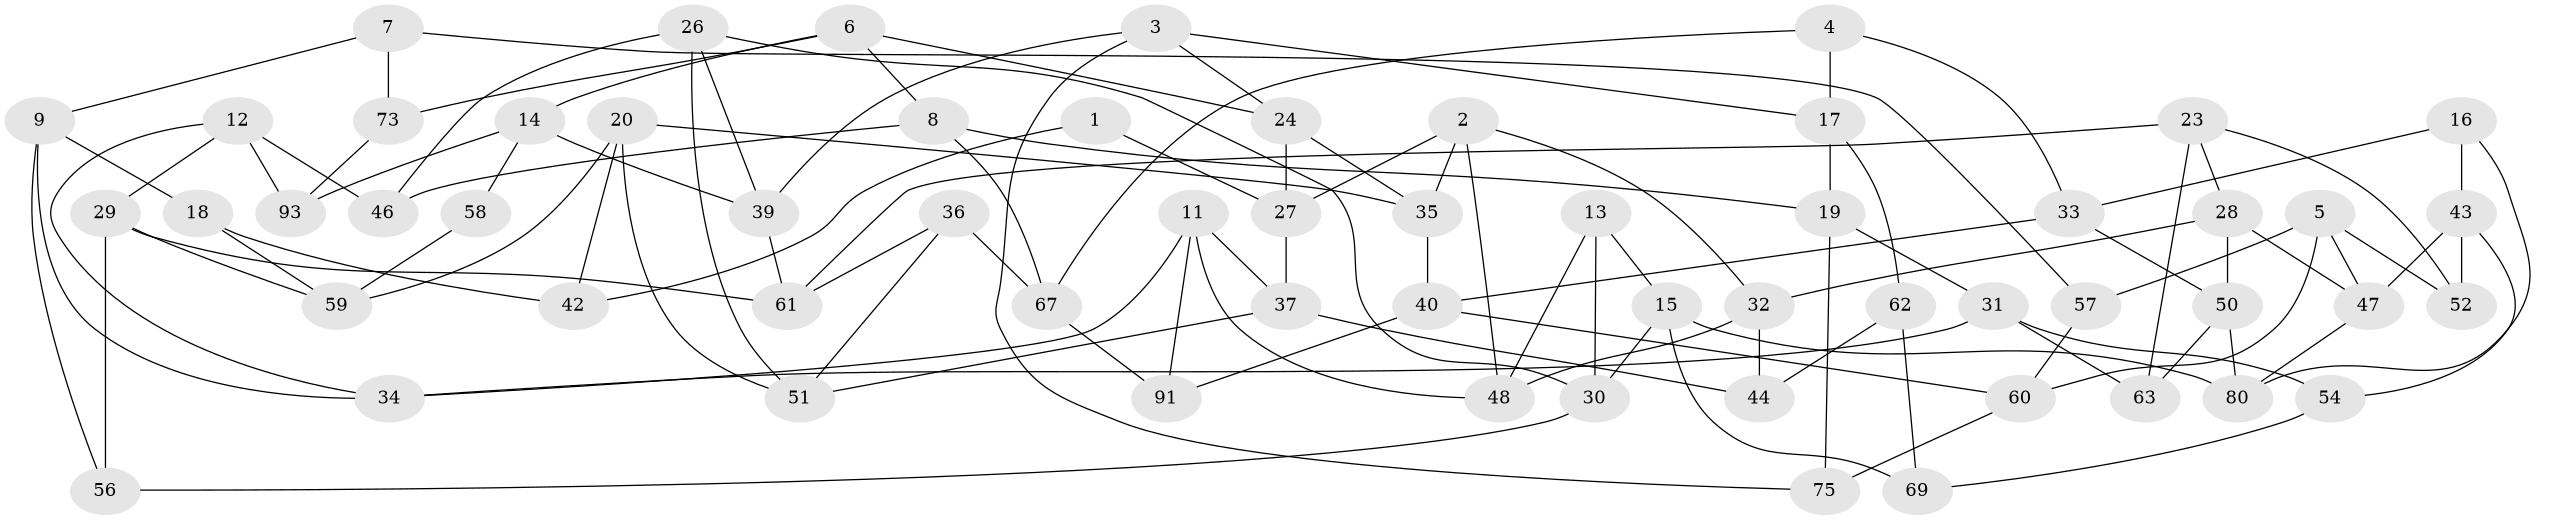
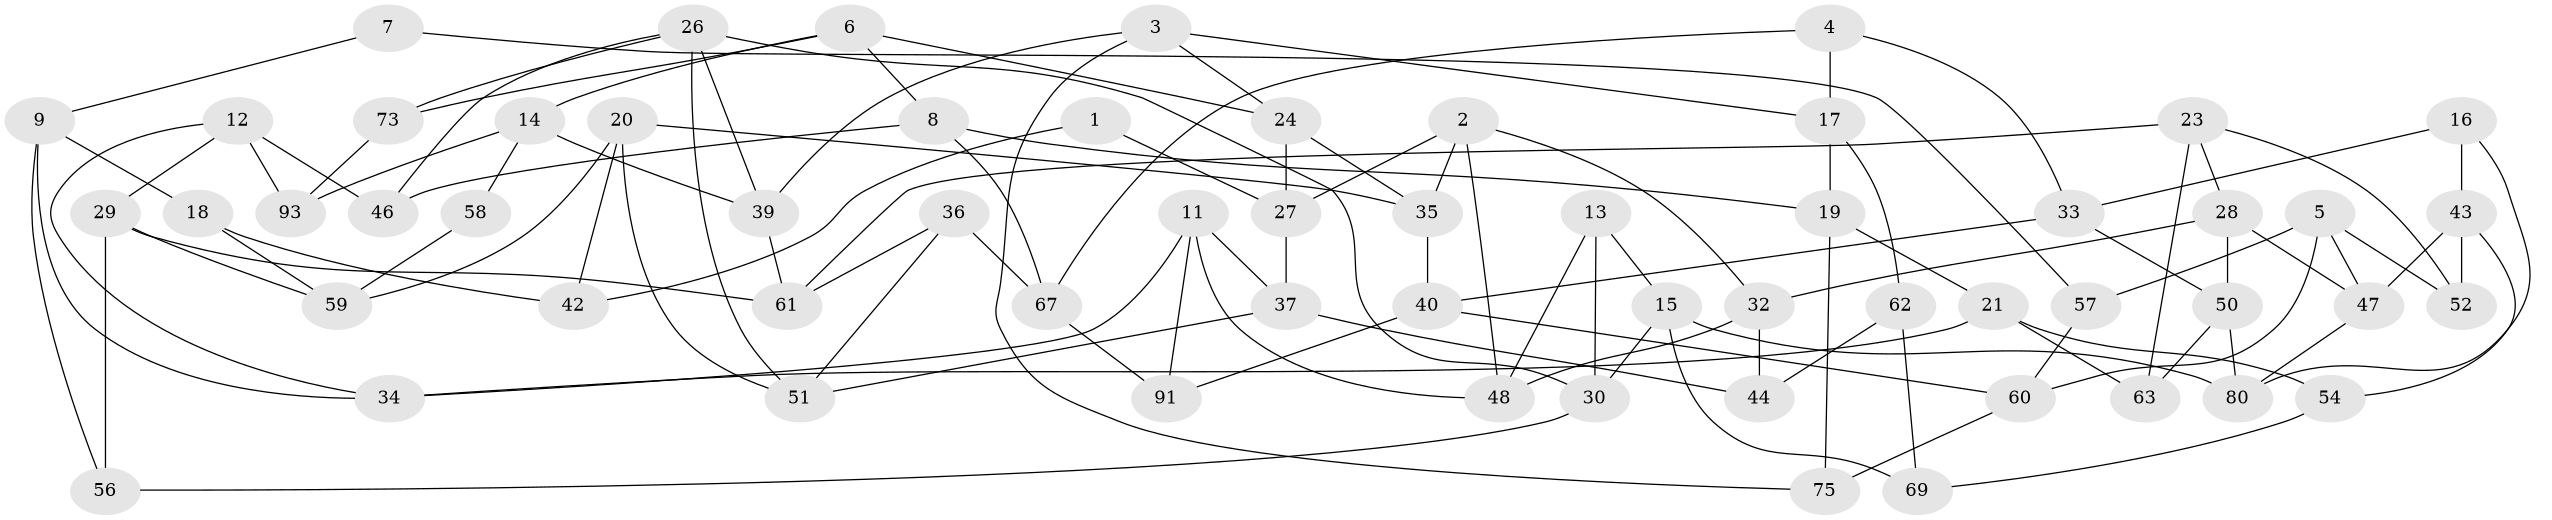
  graph {
    node [color=gray90 style=filled]
    27 [super="+77"]
    37 [super="+71"]
    1
    42 [super="+65"]
    2 [super="+41"]
    32 [super="+87"]
    35 [super="+100"]
    48 [super="+81"]
    44
    40 [super="+74"]
    3 [super="+31"]
    17 [super="+49"]
    24 [super="+53"]
    39 [super="+99"]
    75
    19 [super="+45"]
    n17 [label=62]
    61 [super="+94"]
    4
    33 [super="+90"]
    67 [super="+86"]
    50 [super="+83"]
    91
    5 [super="+25"]
    47 [super="+85"]
    52
    57
    60 [super="+70"]
    80 [super="+97"]
    6 [super="+55"]
    8 [super="+82"]
    14 [super="+72"]
    73
    46
    93
    58
    9 [super="+10"]
    18
    34 [super="+78"]
    56 [super="+84"]
    7
-   21 [super="+89" label=31]
+   21 [super="+89"]
    59 [super="+96"]
    11 [super="+66"]
    51 [super="+98"]
    12 [super="+88"]
    29 [super="+95"]
    15 [super="+79"]
    30 [super="+64"]
    69
    13
    16
    43 [super="+62"]
    54
    63
    20 [super="+76"]
    23 [super="+92"]
    28 [super="+38"]
    26 [super="+68"]
    36
    27 -- 37
    37 -- 44
    37 -- 51
    1 -- 27
    1 -- 42 [weight=2]
    2 -- 27
    2 -- 32
    2 -- 35
    2 -- 48
    32 -- 48
    32 -- 44
    35 -- 40
    40 -- 91
    40 -- 60
    3 -- 17
    3 -- 24
    3 -- 39
    3 -- 75
    17 -- 19
    17 -- n17
    24 -- 27
    24 -- 35
    39 -- 61
    19 -- 75
    19 -- 21
    n17 -- 44
    n17 -- 69
    4 -- 17
    4 -- 33
    4 -- 67
    33 -- 40
    33 -- 50
    67 -- 91
    50 -- 80
    50 -- 63
    5 -- 47
    5 -- 52
    5 -- 57
    5 -- 60
    47 -- 80
    57 -- 60
    60 -- 75
    6 -- 24
    6 -- 8
    6 -- 14
    6 -- 73
    8 -- 19
    8 -- 67
    8 -- 46
    14 -- 39
    14 -- 93
    14 -- 58
    73 -- 93
    58 -- 59
    9 -- 18
    9 -- 34
    9 -- 56
    18 -- 42
    18 -- 59
    7 -- 57
-   7 -- 73
+   26 -- 73
    7 -- 9
    21 -- 34
    21 -- 54
    21 -- 63
    11 -- 37
    11 -- 48
    11 -- 91
    11 -- 34
    12 -- 46
    12 -- 93
    12 -- 34
    12 -- 29
    29 -- 61
    29 -- 56
    29 -- 59
    15 -- 80
    15 -- 30
    15 -- 69
    30 -- 56
    13 -- 48
    13 -- 15
    13 -- 30
    16 -- 33
    16 -- 80
    16 -- 43
    43 -- 47
    43 -- 52
    43 -- 54
    54 -- 69
    20 -- 42
    20 -- 35
    20 -- 59
    20 -- 51
    23 -- 61
    23 -- 52
    23 -- 63
    23 -- 28
    28 -- 32
    28 -- 50
    28 -- 47
    26 -- 39
    26 -- 46
    26 -- 51
    26 -- 30
    36 -- 61
    36 -- 67
    36 -- 51
  }
